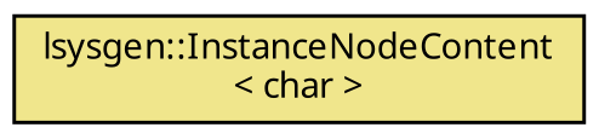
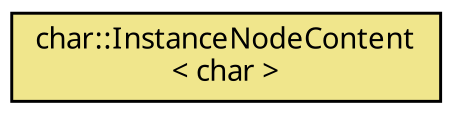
  digraph {
    rankdir=LR
    fontname="Noto Sans"
-   n1 [color=black fillcolor=khaki fontname="Noto Sans" fontsize=10 height=0.2 label="lsysgen::InstanceNodeContent\l\< char \>" shape=record style=filled width=0.4]
+   n1 [color=black fillcolor=khaki fontname="Noto Sans" fontsize=10 height=0.2 label="char::InstanceNodeContent\l\< char \>" shape=record style=filled width=0.4]
  }
